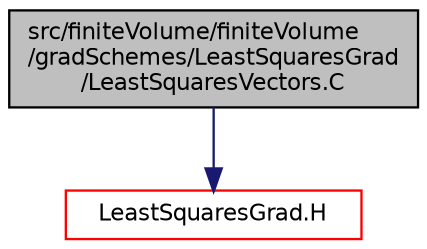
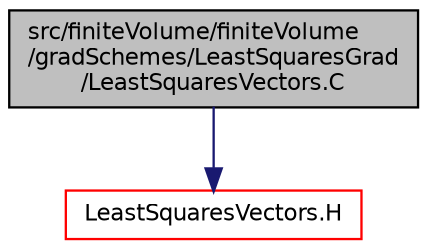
  digraph {
    node [fontname=Helvetica fontsize=10 shape=record]
    n1 [color=black fillcolor=grey75 fontcolor=black height=0.2 label="src/finiteVolume/finiteVolume\l/gradSchemes/LeastSquaresGrad\l/LeastSquaresVectors.C" style=filled width=0.4]
-   n2 [color=red height=0.2 label="LeastSquaresGrad.H" width=0.4]
+   n2 [color=red height=0.2 label="LeastSquaresVectors.H" width=0.4]
    n1 -> n2 [color=midnightblue fontname=Helvetica fontsize=10 labelfontname=Helvetica labelfontsize=10 style=solid]
  }
